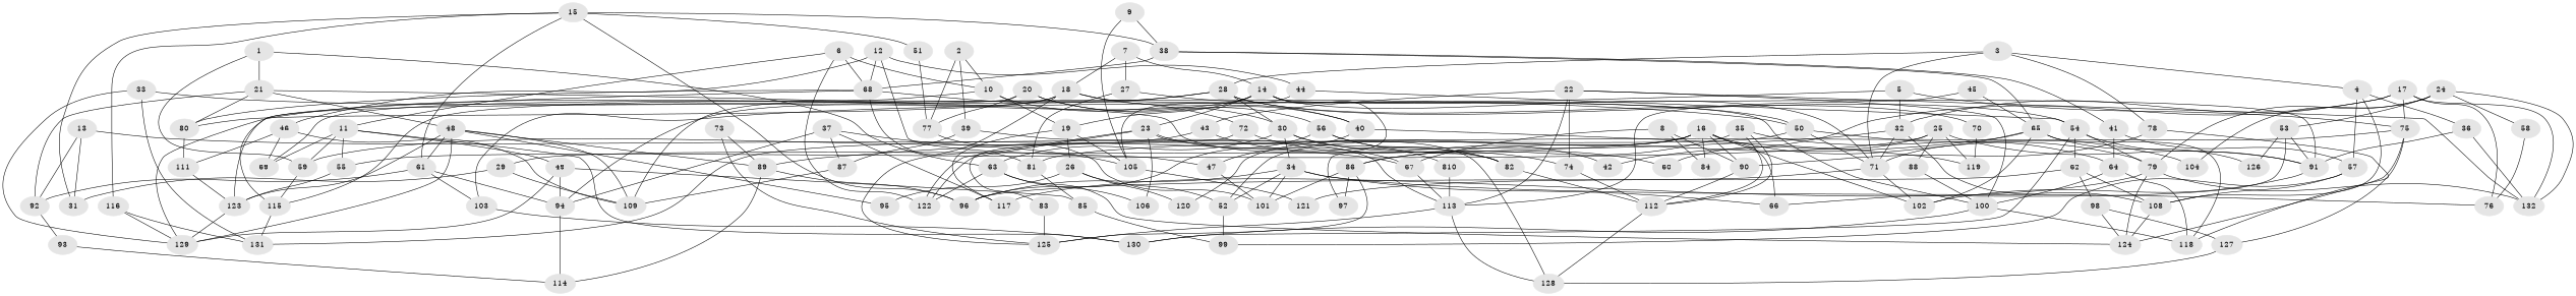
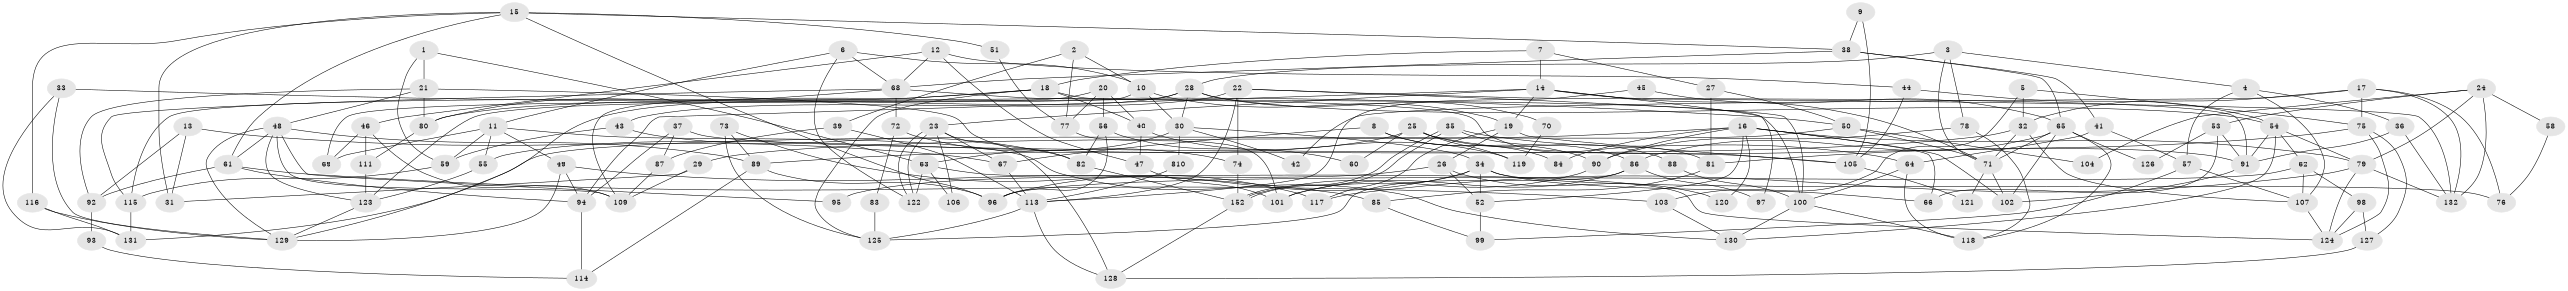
  graph {
    node [color=gray90 style=filled]
    1
    21
    59
    63
    92
    80
    48
    82
    115
    122
    106
    124
    2
    10
    39
    77
    19
    30
    69
    113
    87
    101
    3
    4
    28
    71
    78
    36
    57
-   108
+   108 [label=107]
    54
    70
    129
    102
    121
    90
    118
    91
    132
    99
    5
    32
    75
    103
    89
    81
    127
    130
    6
    11
    68
    49
    55
    72
    7
    14
    18
    27
    23
    94
    97
    40
    100
    109
    125
    50
    8
    67
    84
-   112
+   112 [label=152]
    9
    38
    105
    41
    65
    26
    117
    42
    34
    n80 [label=810]
    85
    123
    12
    44
    46
    47
    111
    13
    31
    93
    128
    114
    15
    51
    61
    96
    116
    131
    16
    29
    52
    66
    79
    120
    17
    76
    119
    95
    20
    56
    60
    22
    43
    74
    24
    53
    58
    104
    126
    25
    88
    62
    33
    35
    64
    86
    37
    45
    98
    83
    73
    1 -- 21
    1 -- 59
    1 -- 63
    21 -- 92
    21 -- 80
    21 -- 48
    21 -- 82
    59 -- 115
    63 -- 122
    63 -- 106
    63 -- 124
    92 -- 93
    80 -- 111
    48 -- 129
    48 -- 89
    48 -- 109
    48 -- 123
    48 -- 61
    48 -- 95
    82 -- 112
    115 -- 131
    2 -- 10
    2 -- 39
    2 -- 77
    10 -- 19
    10 -- 30
    10 -- 69
    39 -- 113
    39 -- 87
    77 -- 101
    19 -- 105
    19 -- 26
    19 -- 117
    30 -- 63
    30 -- 42
    30 -- 34
    30 -- n80
    113 -- 125
    113 -- 128
    87 -- 109
    3 -- 4
    3 -- 28
    3 -- 71
    3 -- 78
    4 -- 36
    4 -- 57
    4 -- 108
    28 -- 115
    28 -- 30
    28 -- 54
    28 -- 70
    28 -- 129
    71 -- 102
    71 -- 121
    78 -- 90
    78 -- 118
    36 -- 91
    36 -- 132
    57 -- 108
    57 -- 99
    108 -- 124
    54 -- 91
    54 -- 130
    54 -- 79
    54 -- 62
    70 -- 119
    90 -- 112
    91 -- 102
    5 -- 32
    5 -- 75
    5 -- 103
    32 -- 71
    32 -- 108
    32 -- 89
    75 -- 124
    75 -- 81
    75 -- 127
    103 -- 130
    89 -- 114
    89 -- 96
    81 -- 85
    127 -- 128
    6 -- 122
    6 -- 10
    6 -- 11
    6 -- 68
    11 -- 59
    11 -- 69
    11 -- 130
    11 -- 49
    11 -- 55
    68 -- 80
    68 -- 115
    68 -- 81
    68 -- 72
    49 -- 129
    49 -- 94
    49 -- 85
    55 -- 123
    72 -- 74
    72 -- 83
    7 -- 14
    7 -- 18
    7 -- 27
    14 -- 19
    14 -- 71
    14 -- 91
    14 -- 23
    14 -- 94
    14 -- 97
    18 -- 80
    18 -- 40
    18 -- 100
    18 -- 109
    18 -- 125
    27 -- 81
    27 -- 50
    23 -- 122
    23 -- 122
    23 -- 106
    23 -- 67
    23 -- 128
    94 -- 114
    40 -- 47
    40 -- 119
    100 -- 118
    100 -- 130
    50 -- 71
    50 -- 131
    50 -- 104
    8 -- 90
    8 -- 67
    8 -- 84
    67 -- 113
    112 -- 128
    9 -- 38
    9 -- 105
    38 -- 68
    38 -- 41
    38 -- 65
    105 -- 121
    41 -- 57
    41 -- 64
    65 -- 71
    65 -- 102
    65 -- 118
    65 -- 126
    65 -- 86
    26 -- 52
    26 -- 120
    26 -- 95
    34 -- 101
    34 -- 96
    34 -- 52
    34 -- 66
    34 -- 76
    n80 -- 113
    85 -- 99
    123 -- 129
    12 -- 68
    12 -- 44
    12 -- 46
    12 -- 47
    44 -- 54
    44 -- 105
    46 -- 69
    46 -- 109
    46 -- 111
    47 -- 101
    111 -- 123
    13 -- 92
    13 -- 67
    13 -- 31
    93 -- 114
    15 -- 38
    15 -- 31
    15 -- 51
    15 -- 61
    15 -- 96
    15 -- 116
    51 -- 77
    61 -- 92
    61 -- 103
    61 -- 94
    116 -- 129
    116 -- 131
    16 -- 102
    16 -- 90
    16 -- 84
    16 -- 29
    16 -- 52
    16 -- 66
    16 -- 79
    16 -- 120
    29 -- 109
    29 -- 31
    52 -- 99
    79 -- 124
    79 -- 132
    79 -- 117
    17 -- 132
    17 -- 32
    17 -- 75
    17 -- 42
    17 -- 76
    20 -- 77
    20 -- 40
    20 -- 123
    20 -- 56
    56 -- 82
    56 -- 96
    56 -- 60
    22 -- 113
    22 -- 132
    22 -- 100
    22 -- 43
    22 -- 74
    43 -- 59
    43 -- 82
    74 -- 112
    24 -- 132
    24 -- 79
    24 -- 53
    24 -- 58
    24 -- 104
    53 -- 91
    53 -- 66
    53 -- 126
    58 -- 76
    25 -- 91
    25 -- 55
    25 -- 119
    25 -- 60
    25 -- 88
    88 -- 100
    62 -- 108
    62 -- 96
    62 -- 98
    33 -- 129
    33 -- 50
    33 -- 131
    35 -- 112
    35 -- 112
    35 -- 64
    35 -- 86
    64 -- 118
    64 -- 100
    86 -- 101
    86 -- 97
    86 -- 125
    37 -- 87
    37 -- 94
    37 -- 105
    45 -- 113
    45 -- 65
    98 -- 124
    98 -- 127
    83 -- 125
    73 -- 89
    73 -- 125
-   37 -- 117
+   73 -- 117
  }
